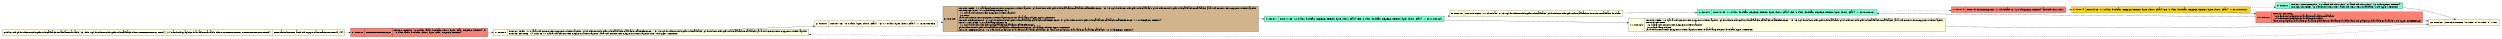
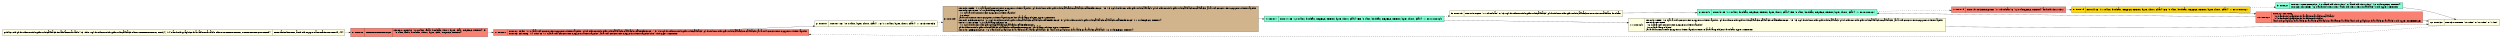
  digraph {
    rankdir=LR
    node [fillcolor=lightyellow shape=record style=filled]
    n1 [fillcolor=salmon label="{0\:\ 0x0000|MTH_ENTER_BLOCK\l|0x0000: CONST  (r0 I:?[int, float, boolean, short, byte, char, OBJECT, ARRAY]) = \l  (0 ?[int, float, boolean, short, byte, char, OBJECT, ARRAY])\l \l}"]
-   n2 [label="{1\:\ 0x0001|0x0001: IGET  (r1 I:java.util.concurrent.CopyOnWriteArrayList\<pl.droidsonroids.gif.MultiCallback$CallbackWeakReference\>) = (r3 I:pl.droidsonroids.gif.MultiCallback) pl.droidsonroids.gif.MultiCallback.mCallbacks java.util.concurrent.CopyOnWriteArrayList \l0x0003: INVOKE  (r1 I:int) = (r1 I:java.util.concurrent.CopyOnWriteArrayList) java.util.concurrent.CopyOnWriteArrayList.size():int type: VIRTUAL \l}"]
+   n2 [fillcolor=salmon label="{1\:\ 0x0001|0x0001: IGET  (r1 I:java.util.concurrent.CopyOnWriteArrayList\<pl.droidsonroids.gif.MultiCallback$CallbackWeakReference\>) = (r3 I:pl.droidsonroids.gif.MultiCallback) pl.droidsonroids.gif.MultiCallback.mCallbacks java.util.concurrent.CopyOnWriteArrayList \l0x0003: INVOKE  (r1 I:int) = (r1 I:java.util.concurrent.CopyOnWriteArrayList) java.util.concurrent.CopyOnWriteArrayList.size():int type: VIRTUAL \l}"]
    n3 [label="{2\:\ 0x0007|0x0007: IF  (r0 I:?[int, byte, short, char]) \>= (r1 I:?[int, byte, short, char])  \-\> B:13:0x0033 \l}"]
    n4 [fillcolor=tan label="{3\:\ 0x0009|0x0009: IGET  (r1 I:java.util.concurrent.CopyOnWriteArrayList\<pl.droidsonroids.gif.MultiCallback$CallbackWeakReference\>) = (r3 I:pl.droidsonroids.gif.MultiCallback) pl.droidsonroids.gif.MultiCallback.mCallbacks java.util.concurrent.CopyOnWriteArrayList \l0x000b: INVOKE  (r1 I:java.lang.Object) = \l  (r1 I:java.util.concurrent.CopyOnWriteArrayList)\l  (r8 I:int)\l java.util.concurrent.CopyOnWriteArrayList.get(int):java.lang.Object type: VIRTUAL \l0x000f: CHECK_CAST  (r1 I:pl.droidsonroids.gif.MultiCallback$CallbackWeakReference) = (pl.droidsonroids.gif.MultiCallback$CallbackWeakReference) (r1 I:?[OBJECT, ARRAY]) \l0x0011: INVOKE  (r2 I:java.lang.Object) = \l  (r1 I:pl.droidsonroids.gif.MultiCallback$CallbackWeakReference)\l pl.droidsonroids.gif.MultiCallback.CallbackWeakReference.get():java.lang.Object type: VIRTUAL \l0x0015: CHECK_CAST  (r2 I:android.graphics.drawable.Drawable$Callback) = (android.graphics.drawable.Drawable$Callback) (r2 I:?[OBJECT, ARRAY]) \l}"]
    n5 [fillcolor=aquamarine label="{4\:\ 0x0017|0x0017: IF  (r2 I:?[int, boolean, OBJECT, ARRAY, byte, short, char]) == (0 ?[int, boolean, OBJECT, ARRAY, byte, short, char])  \-\> B:11:0x002b \l}"]
    n6 [label="{5\:\ 0x0019|0x0019: IGET  (r1 I:boolean) = (r3 I:pl.droidsonroids.gif.MultiCallback) pl.droidsonroids.gif.MultiCallback.mUseViewInvalidate boolean \l}"]
    n7 [label="{11\:\ 0x002b|0x002b: IGET  (r2 I:java.util.concurrent.CopyOnWriteArrayList\<pl.droidsonroids.gif.MultiCallback$CallbackWeakReference\>) = (r3 I:pl.droidsonroids.gif.MultiCallback) pl.droidsonroids.gif.MultiCallback.mCallbacks java.util.concurrent.CopyOnWriteArrayList \l0x002d: INVOKE  \l  (r2 I:java.util.concurrent.CopyOnWriteArrayList)\l  (r1 I:java.lang.Object)\l java.util.concurrent.CopyOnWriteArrayList.remove(java.lang.Object):boolean type: VIRTUAL \l}"]
    n8 [fillcolor=aquamarine label="{6\:\ 0x001b|0x001b: IF  (r1 I:?[int, boolean, OBJECT, ARRAY, byte, short, char]) == (0 ?[int, boolean, OBJECT, ARRAY, byte, short, char])  \-\> B:10:0x0027 \l}"]
    n9 [label="{12\:\ 0x0030|0x0030: ARITH  (r0 I:int) = (r0 I:int) + (1 int) \l}"]
    n10 [fillcolor=salmon label="{7\:\ 0x001d|0x001d: INSTANCE_OF  (r1 I:boolean) = (r2 I:?[OBJECT, ARRAY]) android.view.View \l}"]
    n11 [fillcolor=gold label="{8\:\ 0x001f|0x001f: IF  (r1 I:?[int, boolean, OBJECT, ARRAY, byte, short, char]) == (0 ?[int, boolean, OBJECT, ARRAY, byte, short, char])  \-\> B:10:0x0027 \l}"]
    n12 [fillcolor=salmon label="{10\:\ 0x0027|0x0027: INVOKE  \l  (r2 I:android.graphics.drawable.Drawable$Callback)\l  (r4 I:android.graphics.drawable.Drawable)\l android.graphics.drawable.Drawable.Callback.invalidateDrawable(android.graphics.drawable.Drawable):void type: INTERFACE \l}"]
    n13 [fillcolor=aquamarine label="{9\:\ 0x0021|0x0021: CHECK_CAST  (r2 I:android.view.View) = (android.view.View) (r2 I:?[OBJECT, ARRAY]) \l0x0023: INVOKE  (r2 I:android.view.View) android.view.View.invalidate():void type: VIRTUAL \l}"]
    n14 [label="{public void pl.droidsonroids.gif.MultiCallback.invalidateDrawable((r3 'this' I:pl.droidsonroids.gif.MultiCallback A[IMMUTABLE_TYPE, THIS]), (r4 I:android.graphics.drawable.Drawable A[IMMUTABLE_TYPE, METHOD_ARGUMENT]))  | Annotation[BUILD, android.support.annotation.NonNull, \{\}]\l}"]
    n1 -> n2
    n2 -> n3
    n3 -> n4 [style=dashed]
    n4 -> n5
    n5 -> n6 [style=dashed]
    n5 -> n7
    n6 -> n8
    n7 -> n9
    n8 -> n10 [style=dashed]
    n9 -> n2 [style=dashed]
    n10 -> n11
    n11 -> n12
    n11 -> n13 [style=dashed]
    n12 -> n8
    n12 -> n9
    n13 -> n9
    n14 -> n1
  }
